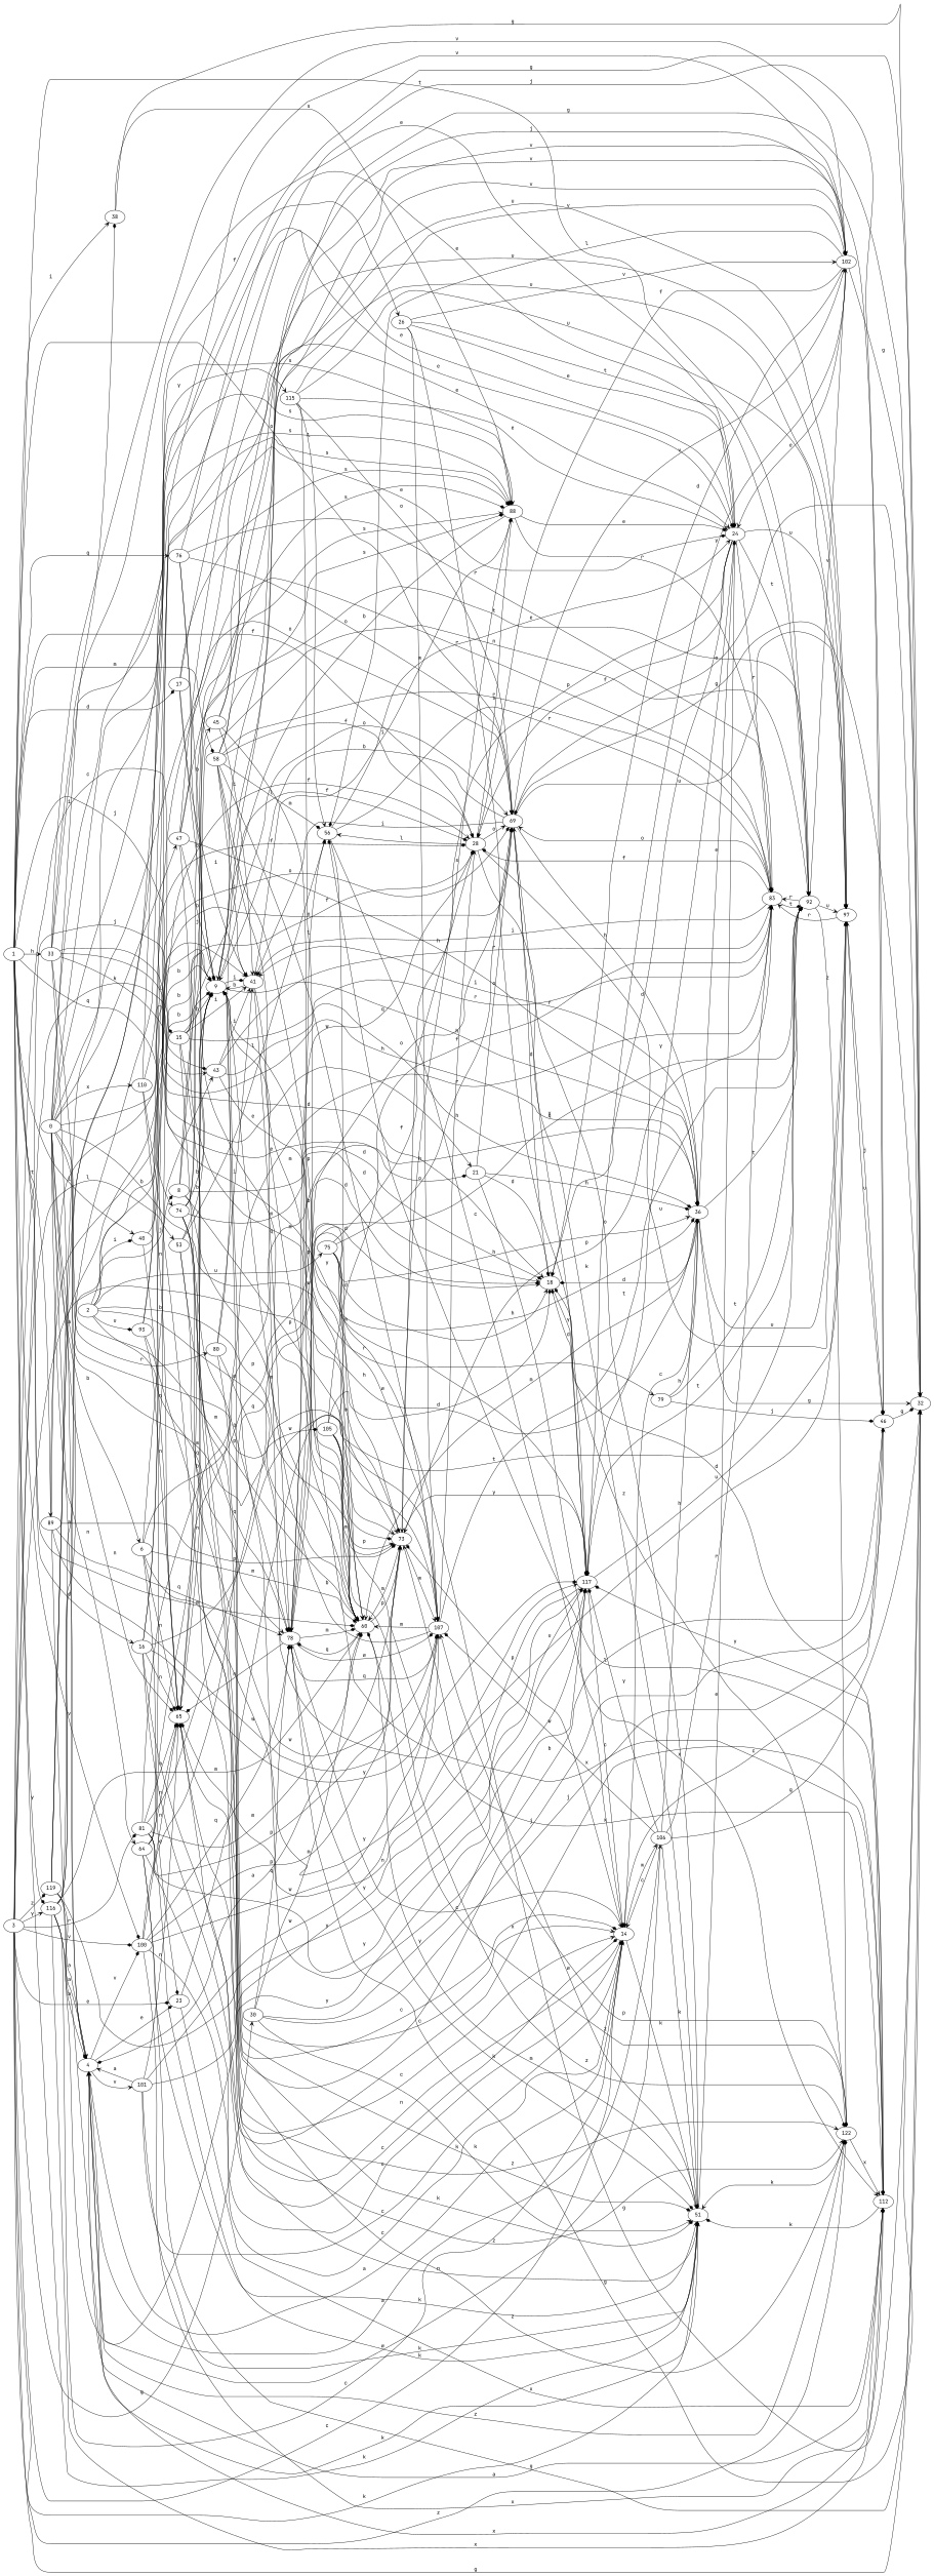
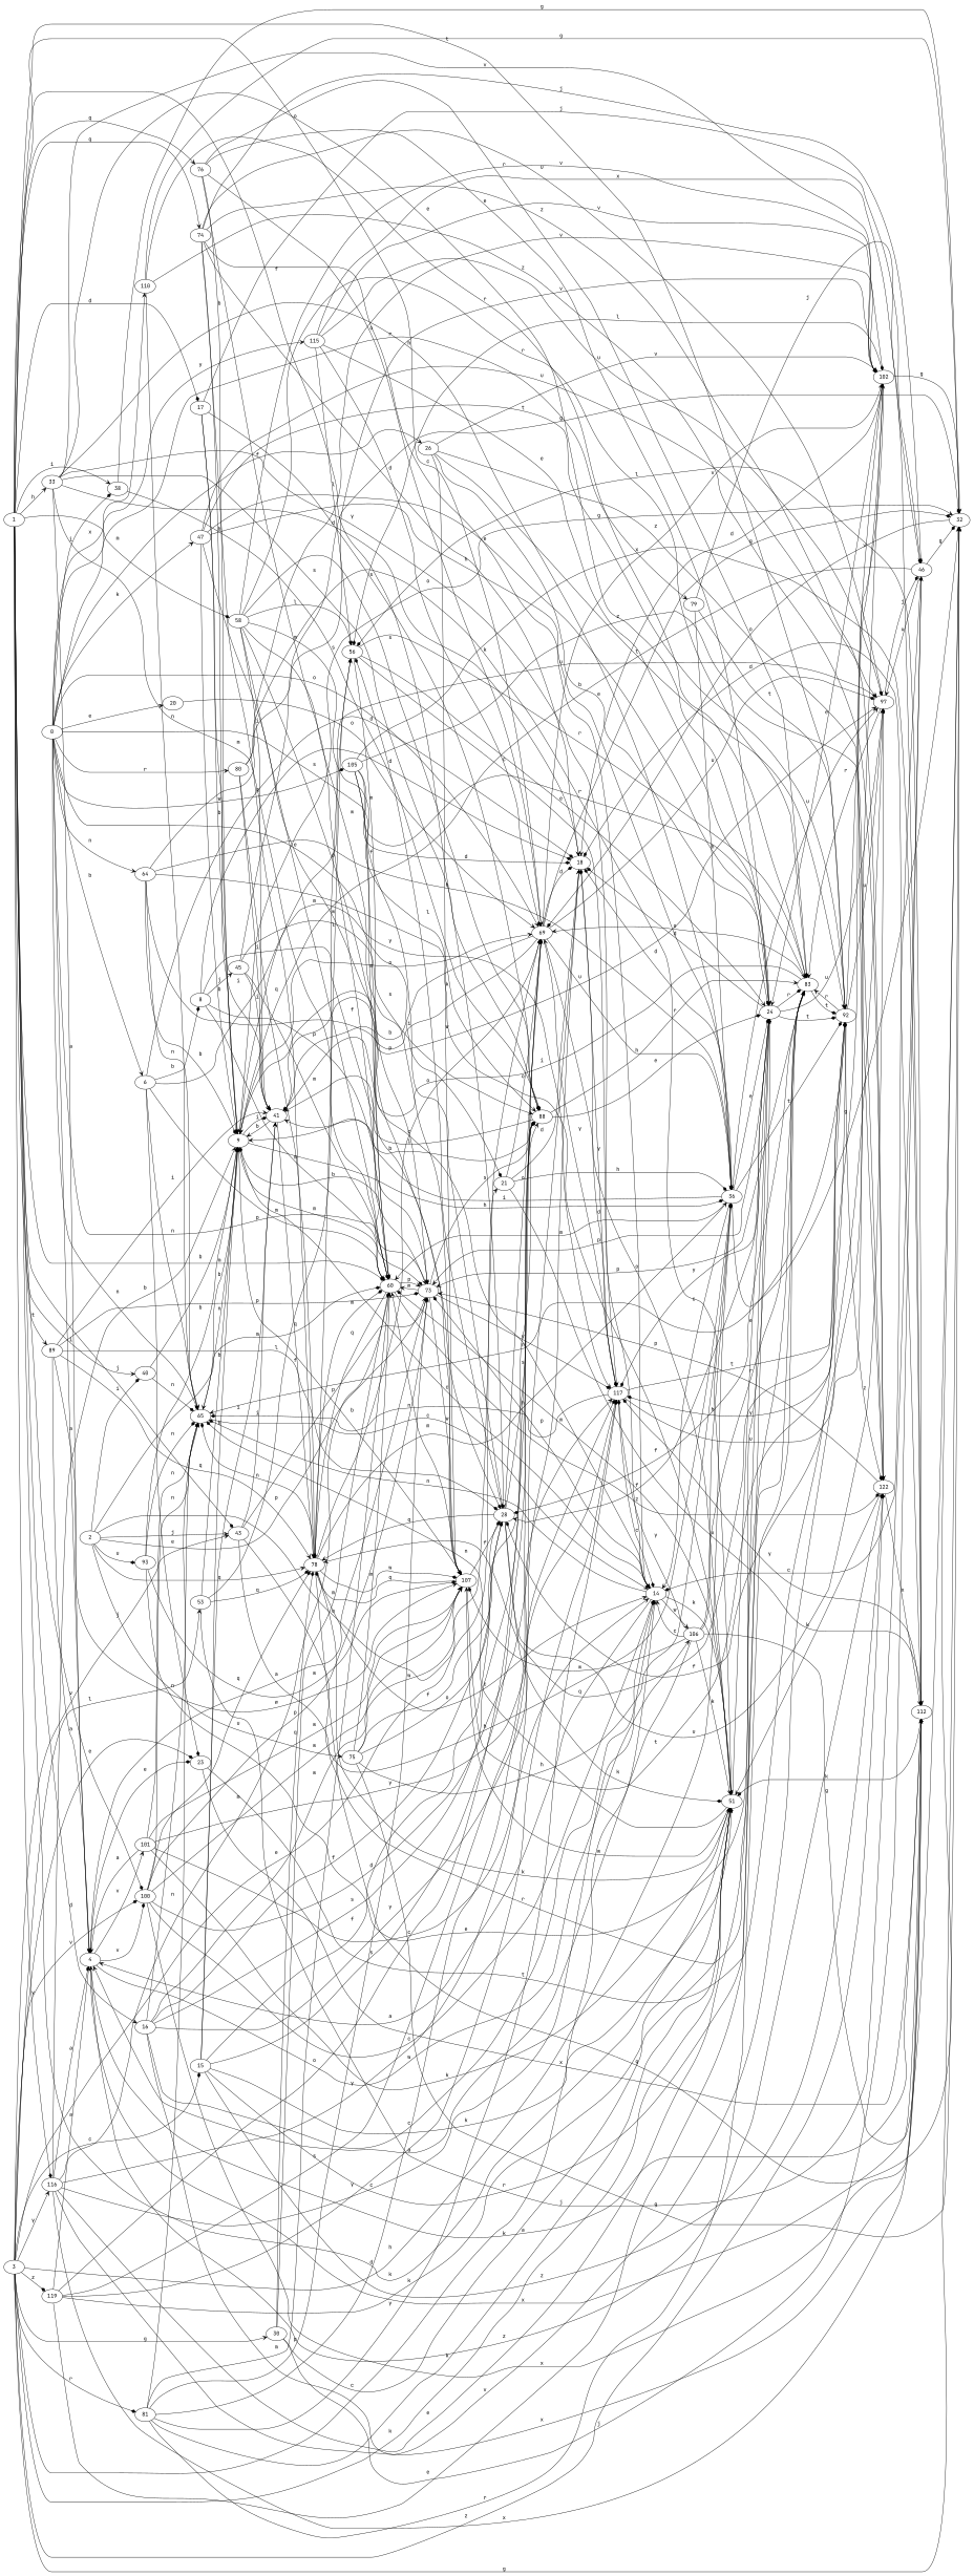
  strict digraph {
    fontname="JetBrains Mono"
    rankdir=LR
    node [fontname="JetBrains Mono"]
    edge [arrowhead=vee fontname="JetBrains Mono"]
    0
    4
    6
+   20
    21
    26
    38
    47
    64
    65
    69
    73
    79
    80
    88
    105
    110
    115
    100
    23
    122
    101
    106
    112
    60
    8
    18
    117
    36
    92
    107
    24
    102
    32
    9
    97
    51
    14
    41
    46
    78
    83
    56
    1
    16
    17
    28
    33
    40
    43
    58
    74
    76
    89
    116
    2
    93
    n58 [label=75]
    3
    n60 [label=15]
    30
    53
    81
    119
    45
    0 -> 4 [label=a]
    0 -> 6 [label=b]
+   0 -> 20 [label=e]
    0 -> 21 [arrowhead=diamond label=e]
    0 -> 26 [label=f]
    0 -> 38 [arrowhead=diamond label=i]
    0 -> 47 [label=k]
    0 -> 64 [label=n]
    0 -> 65 [arrowhead=diamond label=n]
    0 -> 69 [label=o]
    0 -> 73 [arrowhead=diamond label=p]
    0 -> 79 [label=r]
    0 -> 80 [label=r]
    0 -> 88 [label=s]
    0 -> 105 [arrowhead=diamond label=w]
    0 -> 110 [label=x]
    0 -> 115 [label=y]
    4 -> 100 [arrowhead=diamond label=v]
    4 -> 23 [arrowhead=diamond label=e]
    4 -> 122 [arrowhead=diamond label=z]
    4 -> 101 [label=v]
    4 -> 106 [label=w]
    4 -> 112 [arrowhead=diamond label=x]
    6 -> 65 [label=n]
    6 -> 23 [arrowhead=diamond label=e]
    6 -> 60 [arrowhead=diamond label=m]
    6 -> 8 [arrowhead=diamond label=b]
    6 -> 18 [arrowhead=diamond label=d]
    6 -> 117 [label=y]
+   20 -> 69 [label=o]
    21 -> 69 [arrowhead=diamond label=o]
    21 -> 112 [label=x]
    21 -> 18 [label=d]
    21 -> 36 [arrowhead=diamond label=h]
    26 -> 122 [label=z]
    26 -> 92 [label=t]
    26 -> 107 [arrowhead=diamond label=w]
    26 -> 24 [arrowhead=diamond label=e]
    26 -> 102 [label=v]
    38 -> 88 [arrowhead=diamond label=s]
    38 -> 32 [label=g]
    47 -> 36 [arrowhead=diamond label=h]
    47 -> 92 [label=t]
    47 -> 107 [arrowhead=diamond label=w]
    47 -> 24 [label=e]
    47 -> 9 [arrowhead=diamond label=b]
    47 -> 97 [label=u]
    64 -> 65 [label=n]
    64 -> 36 [arrowhead=diamond label=h]
    64 -> 32 [arrowhead=diamond label=g]
    64 -> 9 [arrowhead=diamond label=b]
    64 -> 51 [label=k]
    64 -> 14 [arrowhead=diamond label=c]
    65 -> 9 [arrowhead=diamond label=b]
    65 -> 14 [label=c]
    69 -> 18 [arrowhead=diamond label=d]
    69 -> 117 [arrowhead=diamond label=y]
    69 -> 36 [arrowhead=diamond label=h]
    69 -> 102 [label=v]
    69 -> 32 [arrowhead=diamond label=g]
    69 -> 9 [label=b]
    69 -> 97 [arrowhead=diamond label=u]
    69 -> 41 [label=i]
    73 -> 4 [arrowhead=diamond label=a]
    73 -> 88 [arrowhead=diamond label=s]
    73 -> 60 [label=m]
    73 -> 117 [arrowhead=diamond label=y]
    73 -> 107 [label=w]
    73 -> 9 [arrowhead=diamond label=b]
    79 -> 36 [arrowhead=diamond label=h]
    79 -> 92 [label=t]
    79 -> 46 [arrowhead=diamond label=j]
    80 -> 102 [arrowhead=diamond label=v]
    80 -> 51 [arrowhead=diamond label=k]
    80 -> 41 [label=i]
    80 -> 78 [arrowhead=diamond label=q]
    88 -> 24 [arrowhead=diamond label=e]
    88 -> 9 [label=b]
    88 -> 41 [label=i]
    88 -> 83 [label=r]
    105 -> 73 [label=p]
    105 -> 122 [arrowhead=diamond label=z]
    105 -> 112 [label=x]
    105 -> 60 [arrowhead=diamond label=m]
    105 -> 18 [arrowhead=diamond label=d]
    105 -> 83 [label=r]
    110 -> 65 [label=n]
    110 -> 122 [label=z]
    110 -> 32 [arrowhead=diamond label=g]
    110 -> 83 [label=r]
    115 -> 69 [arrowhead=diamond label=o]
    115 -> 112 [arrowhead=diamond label=x]
    115 -> 24 [label=e]
    115 -> 102 [arrowhead=diamond label=v]
    115 -> 97 [arrowhead=diamond label=u]
    115 -> 56 [label=l]
    100 -> 65 [label=n]
    100 -> 73 [arrowhead=diamond label=p]
    100 -> 112 [arrowhead=diamond label=x]
    100 -> 18 [label=d]
    100 -> 107 [label=w]
    100 -> 14 [arrowhead=diamond label=c]
    100 -> 78 [arrowhead=diamond label=q]
    23 -> 112 [label=x]
    23 -> 92 [arrowhead=diamond label=t]
    122 -> 73 [label=p]
    122 -> 112 [label=x]
    122 -> 51 [label=k]
    101 -> 4 [label=a]
    101 -> 65 [label=n]
    101 -> 117 [label=y]
    101 -> 107 [label=w]
    101 -> 51 [label=k]
    101 -> 14 [label=c]
    106 -> 4 [label=a]
    106 -> 117 [arrowhead=diamond label=y]
    106 -> 36 [arrowhead=diamond label=h]
    106 -> 107 [arrowhead=diamond label=w]
    106 -> 32 [label=g]
    106 -> 51 [label=k]
    106 -> 14 [label=c]
    106 -> 83 [arrowhead=diamond label=r]
    112 -> 4 [label=a]
    112 -> 18 [arrowhead=diamond label=d]
    112 -> 117 [arrowhead=diamond label=y]
    112 -> 51 [arrowhead=diamond label=k]
    112 -> 56 [arrowhead=diamond label=l]
    60 -> 73 [label=p]
    60 -> 122 [arrowhead=diamond label=z]
    60 -> 78 [arrowhead=diamond label=q]
    8 -> 73 [label=p]
    8 -> 60 [label=m]
    8 -> 18 [arrowhead=diamond label=d]
    8 -> 28 [arrowhead=diamond label=f]
    8 -> 45 [label=j]
    18 -> 117 [arrowhead=diamond label=y]
    117 -> 65 [arrowhead=diamond label=n]
    117 -> 18 [arrowhead=diamond label=d]
    117 -> 92 [arrowhead=diamond label=t]
    117 -> 97 [arrowhead=diamond label=u]
    117 -> 14 [arrowhead=diamond label=c]
    36 -> 60 [label=m]
    36 -> 18 [arrowhead=diamond label=d]
    36 -> 92 [arrowhead=diamond label=t]
    36 -> 24 [arrowhead=diamond label=e]
    36 -> 32 [label=g]
    36 -> 97 [label=u]
    36 -> 14 [label=c]
    36 -> 41 [label=i]
    92 -> 65 [label=n]
    92 -> 122 [arrowhead=diamond label=z]
    92 -> 102 [label=v]
    92 -> 97 [label=u]
    92 -> 78 [label=q]
    92 -> 83 [label=r]
    107 -> 60 [label=m]
    107 -> 92 [arrowhead=diamond label=t]
    107 -> 9 [arrowhead=diamond label=b]
    107 -> 78 [arrowhead=diamond label=q]
    107 -> 28 [label=f]
    24 -> 73 [label=p]
    24 -> 18 [arrowhead=diamond label=d]
    24 -> 117 [arrowhead=diamond label=y]
    24 -> 92 [arrowhead=diamond label=t]
    24 -> 97 [label=u]
    24 -> 83 [arrowhead=diamond label=r]
    24 -> 28 [label=f]
    102 -> 18 [label=d]
    102 -> 117 [arrowhead=diamond label=y]
    102 -> 24 [label=e]
    102 -> 32 [label=g]
    102 -> 56 [arrowhead=diamond label=l]
    102 -> 28 [arrowhead=diamond label=f]
    32 -> 69 [arrowhead=diamond label=o]
    9 -> 65 [label=n]
    9 -> 69 [label=o]
    9 -> 60 [arrowhead=diamond label=m]
    9 -> 36 [arrowhead=diamond label=h]
    9 -> 32 [label=g]
    9 -> 97 [arrowhead=diamond label=u]
    9 -> 14 [label=c]
    9 -> 41 [arrowhead=diamond label=i]
    97 -> 46 [arrowhead=diamond label=j]
    97 -> 83 [label=r]
    51 -> 65 [arrowhead=diamond label=n]
    51 -> 69 [label=o]
    51 -> 60 [arrowhead=diamond label=m]
    51 -> 107 [label=w]
    51 -> 24 [label=e]
    14 -> 4 [label=a]
    14 -> 65 [arrowhead=diamond label=n]
    14 -> 73 [arrowhead=diamond label=p]
    14 -> 106 [label=w]
    14 -> 51 [label=k]
    41 -> 9 [label=b]
    41 -> 97 [label=u]
    41 -> 78 [label=q]
    46 -> 32 [arrowhead=diamond label=g]
    46 -> 9 [label=b]
    46 -> 97 [label=u]
    46 -> 14 [arrowhead=diamond label=c]
    78 -> 65 [arrowhead=diamond label=n]
    78 -> 69 [label=o]
    78 -> 60 [arrowhead=diamond label=m]
    78 -> 36 [label=h]
    78 -> 107 [arrowhead=diamond label=w]
    78 -> 32 [label=g]
    78 -> 51 [arrowhead=diamond label=k]
    78 -> 14 [label=c]
    78 -> 56 [arrowhead=diamond label=l]
    83 -> 69 [label=o]
    83 -> 73 [label=p]
    83 -> 92 [arrowhead=diamond label=t]
    83 -> 41 [arrowhead=diamond label=i]
    83 -> 28 [arrowhead=diamond label=f]
    56 -> 60 [label=m]
    56 -> 24 [label=e]
    56 -> 14 [label=c]
    56 -> 83 [arrowhead=diamond label=r]
    1 -> 38 [label=i]
    1 -> 69 [label=o]
    1 -> 100 [arrowhead=diamond label=v]
    1 -> 60 [arrowhead=diamond label=m]
    1 -> 92 [label=t]
    1 -> 51 [arrowhead=diamond label=k]
    1 -> 16 [label=d]
    1 -> 17 [arrowhead=diamond label=d]
    1 -> 28 [label=f]
    1 -> 33 [label=h]
    1 -> 40 [label=i]
    1 -> 43 [arrowhead=diamond label=j]
    1 -> 58 [arrowhead=diamond label=m]
    1 -> 74 [label=q]
    1 -> 76 [label=q]
    1 -> 89 [label=t]
    1 -> 116 [arrowhead=diamond label=y]
    16 -> 65 [arrowhead=diamond label=n]
    16 -> 88 [arrowhead=diamond label=s]
    16 -> 112 [arrowhead=diamond label=x]
    16 -> 117 [arrowhead=diamond label=y]
    16 -> 107 [label=w]
    16 -> 14 [arrowhead=diamond label=c]
    16 -> 28 [label=f]
    17 -> 88 [arrowhead=diamond label=s]
    17 -> 9 [label=b]
    17 -> 41 [label=i]
    17 -> 46 [label=j]
    28 -> 69 [label=o]
    28 -> 88 [label=s]
    28 -> 97 [arrowhead=diamond label=u]
    28 -> 51 [arrowhead=diamond label=k]
    28 -> 78 [label=q]
-   28 -> 56 [label=l]
+   28 -> 56 [arrowhead=diamond label=l]
    33 -> 4 [arrowhead=diamond label=a]
    33 -> 88 [arrowhead=diamond label=s]
    33 -> 60 [label=m]
    33 -> 18 [label=d]
    33 -> 117 [label=y]
    33 -> 36 [label=h]
    33 -> 24 [label=e]
    33 -> 102 [arrowhead=diamond label=v]
    40 -> 65 [arrowhead=diamond label=n]
    40 -> 9 [label=b]
    43 -> 73 [label=p]
    43 -> 36 [arrowhead=diamond label=h]
    43 -> 41 [label=i]
    43 -> 83 [label=r]
    58 -> 73 [arrowhead=diamond label=p]
    58 -> 88 [arrowhead=diamond label=s]
    58 -> 60 [arrowhead=diamond label=m]
    58 -> 107 [label=w]
    58 -> 102 [label=v]
    58 -> 41 [arrowhead=diamond label=i]
    58 -> 83 [arrowhead=diamond label=r]
    58 -> 56 [arrowhead=diamond label=l]
    58 -> 28 [arrowhead=diamond label=f]
    74 -> 122 [label=z]
    74 -> 18 [label=d]
    74 -> 9 [label=b]
    74 -> 97 [label=u]
    74 -> 14 [arrowhead=diamond label=c]
    74 -> 46 [arrowhead=diamond label=j]
    74 -> 78 [label=q]
    76 -> 69 [label=o]
    76 -> 60 [label=m]
    76 -> 24 [label=e]
    76 -> 9 [arrowhead=diamond label=b]
    76 -> 83 [arrowhead=diamond label=r]
    89 -> 4 [label=a]
    89 -> 73 [arrowhead=diamond label=p]
    89 -> 107 [label=w]
    89 -> 41 [label=i]
    89 -> 78 [label=q]
    89 -> 28 [arrowhead=diamond label=f]
    116 -> 4 [arrowhead=diamond label=a]
    116 -> 112 [arrowhead=diamond label=x]
    116 -> 60 [label=m]
    116 -> 117 [arrowhead=diamond label=y]
    116 -> 24 [arrowhead=diamond label=e]
    116 -> 102 [label=v]
    116 -> 9 [label=b]
    116 -> 14 [arrowhead=diamond label=c]
    2 -> 69 [arrowhead=diamond label=o]
    2 -> 73 [label=p]
    2 -> 60 [arrowhead=diamond label=m]
    2 -> 78 [label=q]
    2 -> 40 [arrowhead=diamond label=i]
    2 -> 43 [label=j]
    2 -> 93 [arrowhead=diamond label=u]
    2 -> n58 [label=u]
    93 -> 65 [arrowhead=diamond label=n]
    93 -> 107 [arrowhead=diamond label=w]
    93 -> 24 [arrowhead=diamond label=e]
    93 -> 9 [arrowhead=diamond label=b]
    n58 -> 69 [arrowhead=diamond label=o]
    n58 -> 60 [label=m]
    n58 -> 36 [arrowhead=diamond label=h]
    n58 -> 107 [label=w]
    n58 -> 32 [label=g]
    n58 -> 28 [arrowhead=diamond label=f]
    3 -> 21 [label=e]
    3 -> 100 [arrowhead=diamond label=v]
    3 -> 23 [arrowhead=diamond label=e]
    3 -> 122 [arrowhead=diamond label=z]
    3 -> 36 [label=h]
    3 -> 32 [arrowhead=diamond label=g]
    3 -> 51 [label=k]
    3 -> 14 [label=c]
    3 -> 43 [label=j]
    3 -> 116 [label=y]
    3 -> n60 [arrowhead=diamond label=c]
    3 -> 30 [label=g]
    3 -> 53 [label=l]
    3 -> 81 [arrowhead=diamond label=r]
    3 -> 119 [arrowhead=diamond label=z]
    n60 -> 88 [arrowhead=diamond label=s]
    n60 -> 122 [arrowhead=diamond label=z]
    n60 -> 9 [arrowhead=diamond label=b]
    n60 -> 51 [arrowhead=diamond label=k]
    n60 -> 41 [label=i]
    n60 -> 83 [label=r]
    n60 -> 28 [arrowhead=diamond label=f]
    30 -> 60 [arrowhead=diamond label=m]
-   30 -> 117 [label=y]
    30 -> 51 [label=k]
    30 -> 46 [arrowhead=diamond label=j]
    30 -> 78 [arrowhead=diamond label=q]
    53 -> 9 [arrowhead=diamond label=b]
    53 -> 46 [label=j]
    53 -> 78 [arrowhead=diamond label=q]
    53 -> 56 [label=l]
    81 -> 65 [arrowhead=diamond label=n]
    81 -> 73 [label=p]
    81 -> 60 [label=m]
    81 -> 18 [label=d]
    81 -> 117 [arrowhead=diamond label=y]
    81 -> 51 [arrowhead=diamond label=k]
    81 -> 83 [arrowhead=diamond label=r]
    119 -> 4 [label=a]
    119 -> 69 [arrowhead=diamond label=o]
    119 -> 88 [arrowhead=diamond label=s]
    119 -> 117 [arrowhead=diamond label=y]
    119 -> 24 [arrowhead=diamond label=e]
    119 -> 51 [label=k]
    45 -> 88 [label=s]
    45 -> 60 [label=m]
    45 -> 102 [arrowhead=diamond label=v]
    45 -> 41 [label=i]
  }
